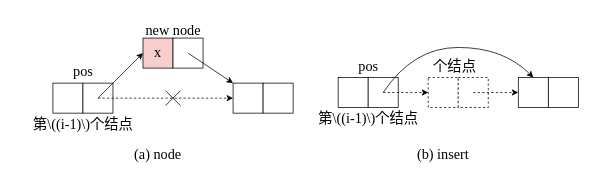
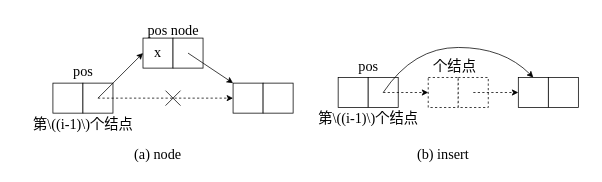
  <mxCell id="0" />
  <mxCell id="1" parent="0" />
  <mxCell id="2" value="&lt;font style=&quot;font-size: 19px;&quot; face=&quot;Times New Roman&quot;&gt;(a) node&lt;/font&gt;" style="rounded=0;whiteSpace=wrap;html=1;container=1;verticalAlign=bottom;strokeColor=none;fontFamily=SimSun;fontSize=19;fillColor=none;" vertex="1" parent="1"><mxGeometry x="20" y="20" width="380" height="200" as="geometry"><mxRectangle x="177" y="190" width="50" height="40" as="alternateBounds" /></mxGeometry></mxCell>
  <mxCell id="3" value="" style="group;fontSize=19;" vertex="1" connectable="0" parent="2"><mxGeometry x="10" width="360" height="165" as="geometry" /></mxCell>
  <mxCell id="4" value="" style="rounded=0;whiteSpace=wrap;html=1;fontFamily=Times New Roman;fontSize=19;" vertex="1" parent="3"><mxGeometry x="40" y="90" width="40" height="40" as="geometry" /></mxCell>
  <mxCell id="5" value="" style="rounded=0;whiteSpace=wrap;html=1;fontFamily=Times New Roman;fontSize=19;" vertex="1" parent="3"><mxGeometry x="80" y="90" width="40" height="40" as="geometry" /></mxCell>
  <mxCell id="6" value="" style="rounded=0;whiteSpace=wrap;html=1;fontFamily=Times New Roman;fontSize=19;" vertex="1" parent="3"><mxGeometry x="280" y="90" width="40" height="40" as="geometry" /></mxCell>
  <mxCell id="7" value="" style="rounded=0;whiteSpace=wrap;html=1;fontFamily=Times New Roman;fontSize=19;" vertex="1" parent="3"><mxGeometry x="320" y="90" width="40" height="40" as="geometry" /></mxCell>
- <mxCell id="8" value="&lt;font style=&quot;font-size: 19px;&quot;&gt;x&lt;/font&gt;" style="rounded=0;whiteSpace=wrap;html=1;fontFamily=Times New Roman;fontSize=19;fillColor=#f8cecc;" vertex="1" parent="3"><mxGeometry x="160" y="30" width="40" height="40" as="geometry" /></mxCell>
+ <mxCell id="8" value="&lt;font style=&quot;font-size: 19px;&quot;&gt;x&lt;/font&gt;" style="rounded=0;whiteSpace=wrap;html=1;fontFamily=Times New Roman;fontSize=19;" vertex="1" parent="3"><mxGeometry x="160" y="30" width="40" height="40" as="geometry" /></mxCell>
  <mxCell id="9" value="" style="rounded=0;whiteSpace=wrap;html=1;fontFamily=Times New Roman;fontSize=19;" vertex="1" parent="3"><mxGeometry x="200" y="30" width="40" height="40" as="geometry" /></mxCell>
  <mxCell id="10" value="" style="group;fontFamily=Times New Roman;fontSize=19;" vertex="1" connectable="0" parent="3"><mxGeometry x="190" y="100" width="20" height="20" as="geometry" /></mxCell>
  <mxCell id="11" value="" style="endArrow=none;html=1;fontFamily=Times New Roman;fontSize=19;" edge="1" parent="10"><mxGeometry width="50" height="50" relative="1" as="geometry"><mxPoint y="20" as="sourcePoint" /><mxPoint x="20" as="targetPoint" /></mxGeometry></mxCell>
  <mxCell id="12" value="" style="endArrow=none;html=1;fontFamily=Times New Roman;fontSize=19;" edge="1" parent="10"><mxGeometry width="50" height="50" relative="1" as="geometry"><mxPoint as="sourcePoint" /><mxPoint x="20" y="20" as="targetPoint" /></mxGeometry></mxCell>
  <mxCell id="13" value="&lt;font style=&quot;font-size: 19px;&quot;&gt;pos&lt;/font&gt;" style="text;html=1;align=center;verticalAlign=middle;resizable=0;points=[];autosize=1;strokeColor=none;fillColor=none;fontFamily=Times New Roman;fontSize=19;" vertex="1" parent="3"><mxGeometry x="55" y="55" width="50" height="40" as="geometry" /></mxCell>
  <mxCell id="14" style="edgeStyle=none;html=1;entryX=0;entryY=0.5;entryDx=0;entryDy=0;dashed=1;fontFamily=Times New Roman;fontSize=19;" edge="1" parent="3" target="6"><mxGeometry relative="1" as="geometry"><mxPoint x="100" y="110" as="sourcePoint" /></mxGeometry></mxCell>
  <mxCell id="15" value="" style="endArrow=classic;html=1;fontFamily=Times New Roman;entryX=0;entryY=0.5;entryDx=0;entryDy=0;fontSize=19;" edge="1" parent="3" target="8"><mxGeometry width="50" height="50" relative="1" as="geometry"><mxPoint x="100" y="110" as="sourcePoint" /><mxPoint x="230" y="100" as="targetPoint" /></mxGeometry></mxCell>
  <mxCell id="16" value="" style="endArrow=classic;html=1;fontFamily=Times New Roman;entryX=0;entryY=0;entryDx=0;entryDy=0;fontSize=19;" edge="1" parent="3" target="6"><mxGeometry width="50" height="50" relative="1" as="geometry"><mxPoint x="220" y="50" as="sourcePoint" /><mxPoint x="230" y="100" as="targetPoint" /></mxGeometry></mxCell>
- <mxCell id="17" value="new node" style="text;html=1;align=center;verticalAlign=middle;resizable=0;points=[];autosize=1;strokeColor=none;fillColor=none;fontFamily=Times New Roman;fontSize=19;" vertex="1" parent="3"><mxGeometry x="150" width="100" height="40" as="geometry" /></mxCell>
+ <mxCell id="17" value="pos node" style="text;html=1;align=center;verticalAlign=middle;resizable=0;points=[];autosize=1;strokeColor=none;fillColor=none;fontFamily=Times New Roman;fontSize=19;" vertex="1" parent="3"><mxGeometry x="150" width="100" height="40" as="geometry" /></mxCell>
  <mxCell id="18" value="&lt;font face=&quot;SimSun&quot; style=&quot;font-size: 19px;&quot;&gt;第&lt;/font&gt;\((i-1)\)&lt;font face=&quot;SimSun&quot; style=&quot;font-size: 19px;&quot;&gt;个结点&lt;/font&gt;" style="text;html=1;align=center;verticalAlign=middle;resizable=0;points=[];autosize=1;strokeColor=none;fillColor=none;fontFamily=Times New Roman;fontSize=19;" vertex="1" parent="3"><mxGeometry y="125" width="160" height="40" as="geometry" /></mxCell>
  <mxCell id="19" value="&lt;font style=&quot;font-size: 19px;&quot; face=&quot;Times New Roman&quot;&gt;(b) insert&lt;/font&gt;" style="rounded=0;whiteSpace=wrap;html=1;container=1;verticalAlign=bottom;strokeColor=none;fontFamily=SimSun;fontSize=19;fillColor=none;" vertex="1" parent="1"><mxGeometry x="400" y="20" width="380" height="200" as="geometry"><mxRectangle x="177" y="190" width="50" height="40" as="alternateBounds" /></mxGeometry></mxCell>
  <mxCell id="20" value="" style="group;fontSize=19;" vertex="1" connectable="0" parent="19"><mxGeometry x="10" y="42.5" width="360" height="115" as="geometry" /></mxCell>
  <mxCell id="21" value="" style="rounded=0;whiteSpace=wrap;html=1;fontFamily=Times New Roman;fontSize=19;" vertex="1" parent="20"><mxGeometry x="40" y="40" width="40" height="40" as="geometry" /></mxCell>
  <mxCell id="22" value="" style="rounded=0;whiteSpace=wrap;html=1;fontFamily=Times New Roman;fontSize=19;" vertex="1" parent="20"><mxGeometry x="80" y="40" width="40" height="40" as="geometry" /></mxCell>
  <mxCell id="23" value="" style="rounded=0;whiteSpace=wrap;html=1;dashed=1;fontFamily=Times New Roman;fontSize=19;" vertex="1" parent="20"><mxGeometry x="160" y="40" width="40" height="40" as="geometry" /></mxCell>
  <mxCell id="24" value="" style="rounded=0;whiteSpace=wrap;html=1;dashed=1;fontFamily=Times New Roman;fontSize=19;" vertex="1" parent="20"><mxGeometry x="200" y="40" width="40" height="40" as="geometry" /></mxCell>
  <mxCell id="25" value="&lt;font style=&quot;font-size: 19px;&quot;&gt;pos&lt;/font&gt;" style="text;html=1;align=center;verticalAlign=middle;resizable=0;points=[];autosize=1;strokeColor=none;fillColor=none;fontFamily=Times New Roman;fontSize=19;" vertex="1" parent="20"><mxGeometry x="55" y="5" width="50" height="40" as="geometry" /></mxCell>
  <mxCell id="26" style="edgeStyle=none;html=1;entryX=0;entryY=0.5;entryDx=0;entryDy=0;dashed=1;fontFamily=Times New Roman;fontSize=19;" edge="1" parent="20" target="23"><mxGeometry relative="1" as="geometry"><mxPoint x="100" y="60" as="sourcePoint" /></mxGeometry></mxCell>
  <mxCell id="27" value="&lt;font face=&quot;SimSun&quot; style=&quot;font-size: 19px;&quot;&gt;第&lt;/font&gt;\((i-1)\)&lt;font face=&quot;SimSun&quot; style=&quot;font-size: 19px;&quot;&gt;个结点&lt;/font&gt;" style="text;html=1;align=center;verticalAlign=middle;resizable=0;points=[];autosize=1;strokeColor=none;fillColor=none;fontFamily=Times New Roman;fontSize=19;" vertex="1" parent="20"><mxGeometry y="75" width="160" height="40" as="geometry" /></mxCell>
  <mxCell id="28" value="" style="rounded=0;whiteSpace=wrap;html=1;fontFamily=Times New Roman;fontSize=19;" vertex="1" parent="20"><mxGeometry x="280" y="40" width="40" height="40" as="geometry" /></mxCell>
  <mxCell id="29" value="" style="rounded=0;whiteSpace=wrap;html=1;fontFamily=Times New Roman;fontSize=19;" vertex="1" parent="20"><mxGeometry x="320" y="40" width="40" height="40" as="geometry" /></mxCell>
  <mxCell id="30" style="edgeStyle=none;html=1;entryX=0;entryY=0.5;entryDx=0;entryDy=0;fontFamily=Times New Roman;fontSize=19;dashed=1;" edge="1" parent="20" target="28"><mxGeometry relative="1" as="geometry"><mxPoint x="220" y="60" as="sourcePoint" /></mxGeometry></mxCell>
  <mxCell id="31" value="" style="curved=1;endArrow=classic;html=1;jumpStyle=arc;entryX=0.5;entryY=0;entryDx=0;entryDy=0;fontFamily=Times New Roman;fontSize=19;" edge="1" parent="20" target="28"><mxGeometry width="50" height="50" relative="1" as="geometry"><mxPoint x="100" y="60" as="sourcePoint" /><mxPoint x="270" y="80" as="targetPoint" /><Array as="points"><mxPoint x="140" /><mxPoint x="260" /></Array></mxGeometry></mxCell>
  <mxCell id="32" value="个结点" style="text;html=1;align=center;verticalAlign=middle;resizable=0;points=[];autosize=1;strokeColor=none;fillColor=none;fontFamily=SimSun;fontSize=19;" vertex="1" parent="20"><mxGeometry x="145" y="5" width="100" height="40" as="geometry" /></mxCell>
